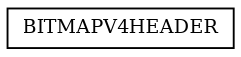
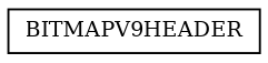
  digraph {
    rankdir=LR
    fontname="DejaVu Serif"
-   n1 [color=black fillcolor=white fontname="DejaVu Serif" fontsize=10 height=0.2 label=BITMAPV4HEADER shape=record style=filled width=0.4]
+   n1 [color=black fillcolor=white fontname="DejaVu Serif" fontsize=10 height=0.2 label=BITMAPV9HEADER shape=record style=filled width=0.4]
  }
